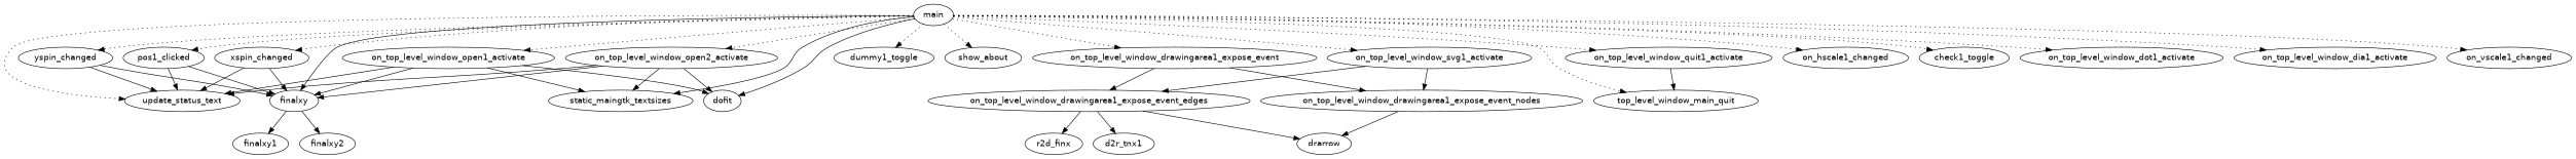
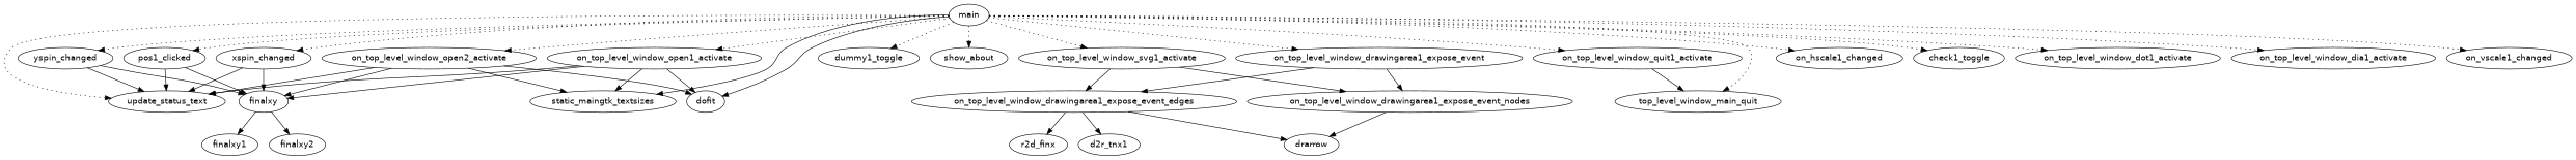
  digraph {
    fontname="DejaVu Sans"
    node [fontname="DejaVu Sans"]
    edge [fontname="DejaVu Sans" style=solid]
    yspin_changed
    update_status_text
    finalxy
    finalxy2
    finalxy1
    on_top_level_window_open1_activate
    dofit
    static_maingtk_textsizes
    on_top_level_window_drawingarea1_expose_event_nodes
    drarrow
    main
    dummy1_toggle
    show_about
    on_top_level_window_drawingarea1_expose_event
    top_level_window_main_quit
    pos1_clicked
    on_hscale1_changed
    check1_toggle
    on_top_level_window_svg1_activate
    on_top_level_window_dot1_activate
    on_top_level_window_dia1_activate
    on_vscale1_changed
    on_top_level_window_open2_activate
    on_top_level_window_quit1_activate
    xspin_changed
    on_top_level_window_drawingarea1_expose_event_edges
    d2r_tnx1
    r2d_finx
    yspin_changed -> update_status_text
    yspin_changed -> finalxy
    finalxy -> finalxy2
    finalxy -> finalxy1
    on_top_level_window_open1_activate -> update_status_text
    on_top_level_window_open1_activate -> finalxy
    on_top_level_window_open1_activate -> dofit
    on_top_level_window_open1_activate -> static_maingtk_textsizes
    on_top_level_window_drawingarea1_expose_event_nodes -> drarrow
    main -> yspin_changed [style=dotted]
    main -> update_status_text [style=dotted]
-   main -> finalxy
    main -> on_top_level_window_open1_activate [style=dotted]
    main -> dofit
    main -> static_maingtk_textsizes
    main -> dummy1_toggle [style=dotted]
    main -> show_about [style=dotted]
    main -> on_top_level_window_drawingarea1_expose_event [style=dotted]
    main -> top_level_window_main_quit [style=dotted]
    main -> pos1_clicked [style=dotted]
    main -> on_hscale1_changed [style=dotted]
    main -> check1_toggle [style=dotted]
    main -> on_top_level_window_svg1_activate [style=dotted]
    main -> on_top_level_window_dot1_activate [style=dotted]
    main -> on_top_level_window_dia1_activate [style=dotted]
    main -> on_vscale1_changed [style=dotted]
    main -> on_top_level_window_open2_activate [style=dotted]
    main -> on_top_level_window_quit1_activate [style=dotted]
    main -> xspin_changed [style=dotted]
    on_top_level_window_drawingarea1_expose_event -> on_top_level_window_drawingarea1_expose_event_nodes
    on_top_level_window_drawingarea1_expose_event -> on_top_level_window_drawingarea1_expose_event_edges
    pos1_clicked -> update_status_text
    pos1_clicked -> finalxy
    on_top_level_window_svg1_activate -> on_top_level_window_drawingarea1_expose_event_nodes
    on_top_level_window_svg1_activate -> on_top_level_window_drawingarea1_expose_event_edges
    on_top_level_window_open2_activate -> update_status_text
    on_top_level_window_open2_activate -> finalxy
    on_top_level_window_open2_activate -> dofit
    on_top_level_window_open2_activate -> static_maingtk_textsizes
    on_top_level_window_quit1_activate -> top_level_window_main_quit
    xspin_changed -> update_status_text
    xspin_changed -> finalxy
    on_top_level_window_drawingarea1_expose_event_edges -> drarrow
    on_top_level_window_drawingarea1_expose_event_edges -> d2r_tnx1
    on_top_level_window_drawingarea1_expose_event_edges -> r2d_finx
  }
